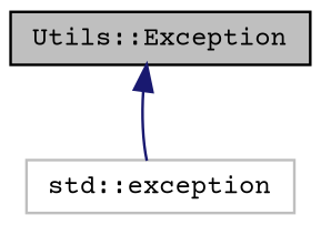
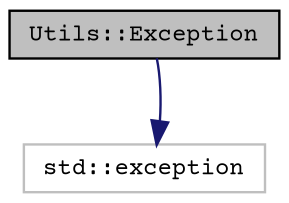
  digraph {
    fontname="Courier Prime"
    node [fontname="Courier Prime" fontsize=10 shape=record]
    n1 [color=black fillcolor=grey75 fontcolor=black height=0.2 label="Utils::Exception" style=filled width=0.4]
    n2 [color=grey75 height=0.2 label="std::exception" width=0.4]
-   n1 -> n2 [color=midnightblue dir=back fontname="Courier Prime" fontsize=10 labelfontname=Helvetica labelfontsize=10 style=solid]
+   n2 -> n1 [color=midnightblue dir=back fontname="Courier Prime" fontsize=10 labelfontname=Helvetica labelfontsize=10 style=solid]
  }
